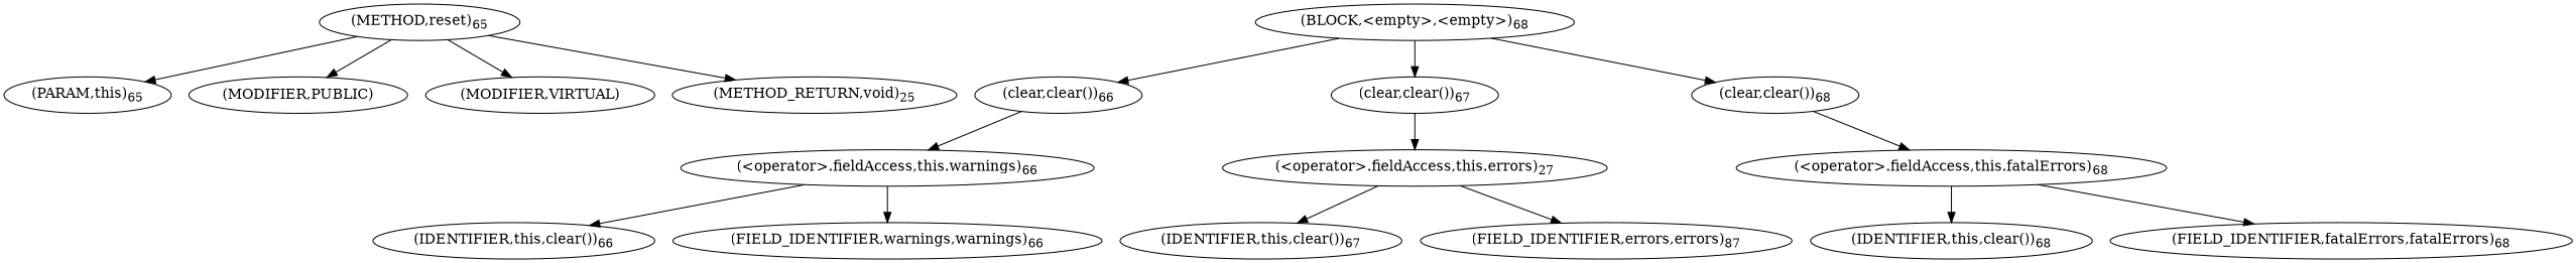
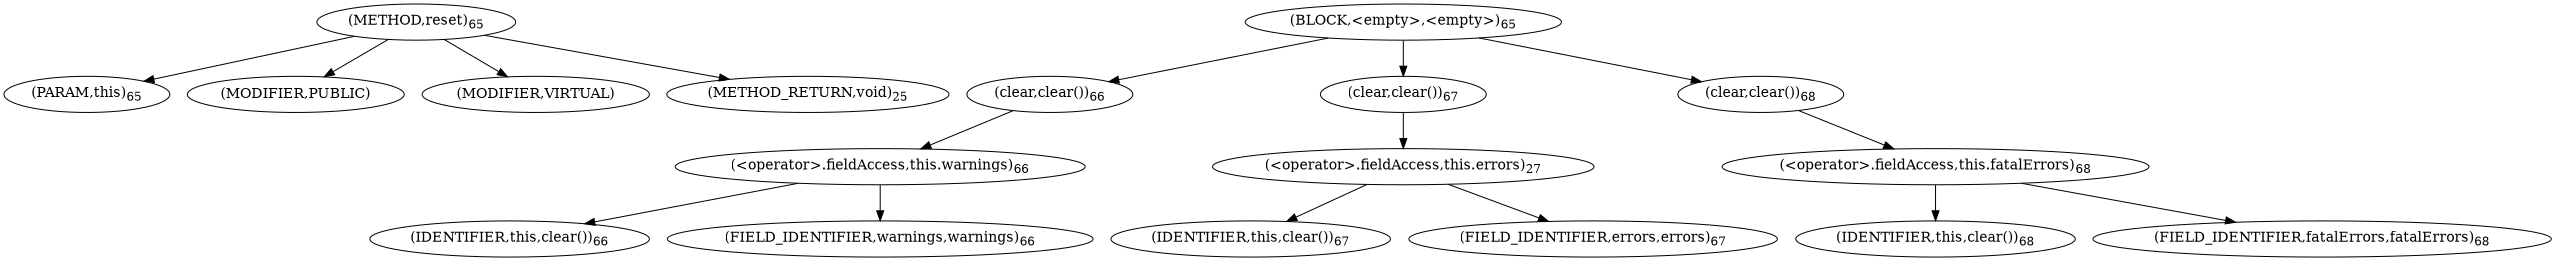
  digraph {
    n1 [label=<(METHOD,reset)<SUB>65</SUB>>]
    n2 [label=<(PARAM,this)<SUB>65</SUB>>]
    n3 [label=<(MODIFIER,PUBLIC)>]
    n4 [label=<(MODIFIER,VIRTUAL)>]
    n5 [label=<(METHOD_RETURN,void)<SUB>25</SUB>>]
-   n6 [label=<(BLOCK,&lt;empty&gt;,&lt;empty&gt;)<SUB>68</SUB>>]
+   n6 [label=<(BLOCK,&lt;empty&gt;,&lt;empty&gt;)<SUB>65</SUB>>]
    n7 [label=<(clear,clear())<SUB>66</SUB>>]
    n8 [label=<(clear,clear())<SUB>67</SUB>>]
    n9 [label=<(clear,clear())<SUB>68</SUB>>]
    n10 [label=<(&lt;operator&gt;.fieldAccess,this.warnings)<SUB>66</SUB>>]
    n11 [label=<(&lt;operator&gt;.fieldAccess,this.errors)<SUB>27</SUB>>]
    n12 [label=<(&lt;operator&gt;.fieldAccess,this.fatalErrors)<SUB>68</SUB>>]
    n13 [label=<(IDENTIFIER,this,clear())<SUB>66</SUB>>]
    n14 [label=<(FIELD_IDENTIFIER,warnings,warnings)<SUB>66</SUB>>]
    n15 [label=<(IDENTIFIER,this,clear())<SUB>67</SUB>>]
-   n16 [label=<(FIELD_IDENTIFIER,errors,errors)<SUB>87</SUB>>]
+   n16 [label=<(FIELD_IDENTIFIER,errors,errors)<SUB>67</SUB>>]
    n17 [label=<(IDENTIFIER,this,clear())<SUB>68</SUB>>]
    n18 [label=<(FIELD_IDENTIFIER,fatalErrors,fatalErrors)<SUB>68</SUB>>]
    n1 -> n2
    n1 -> n3
    n1 -> n4
    n1 -> n5
    n6 -> n7
    n6 -> n8
    n6 -> n9
    n7 -> n10
    n8 -> n11
    n9 -> n12
    n10 -> n13
    n10 -> n14
    n11 -> n15
    n11 -> n16
    n12 -> n17
    n12 -> n18
  }
